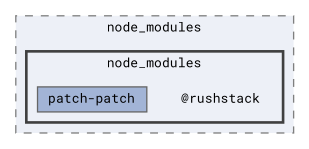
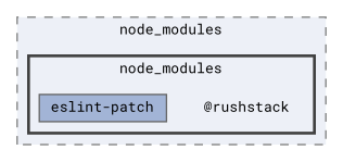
  digraph {
    compound=true
    fontname="Roboto Mono"
    node [fontname="Roboto Mono" fontsize=10 color=gray40]
    n1 [height=0.2 label="@rushstack" shape=plaintext width=0.4]
-   n2 [fillcolor="#a2b4d6" height=0.2 label="patch-patch" shape=box style=filled width=0.4]
+   n2 [fillcolor="#a2b4d6" height=0.2 label="eslint-patch" shape=box style=filled width=0.4]
    subgraph cluster_1 {
      bgcolor="#edf0f7"
      fontsize=10
      label=node_modules
      pencolor=grey50
      style="filled,dashed"
      subgraph cluster_2 {
        bgcolor="#edf0f7"
        fontsize=10
        pencolor=grey25
        style="filled,bold"
        n1
        n2
      }
    }
  }
